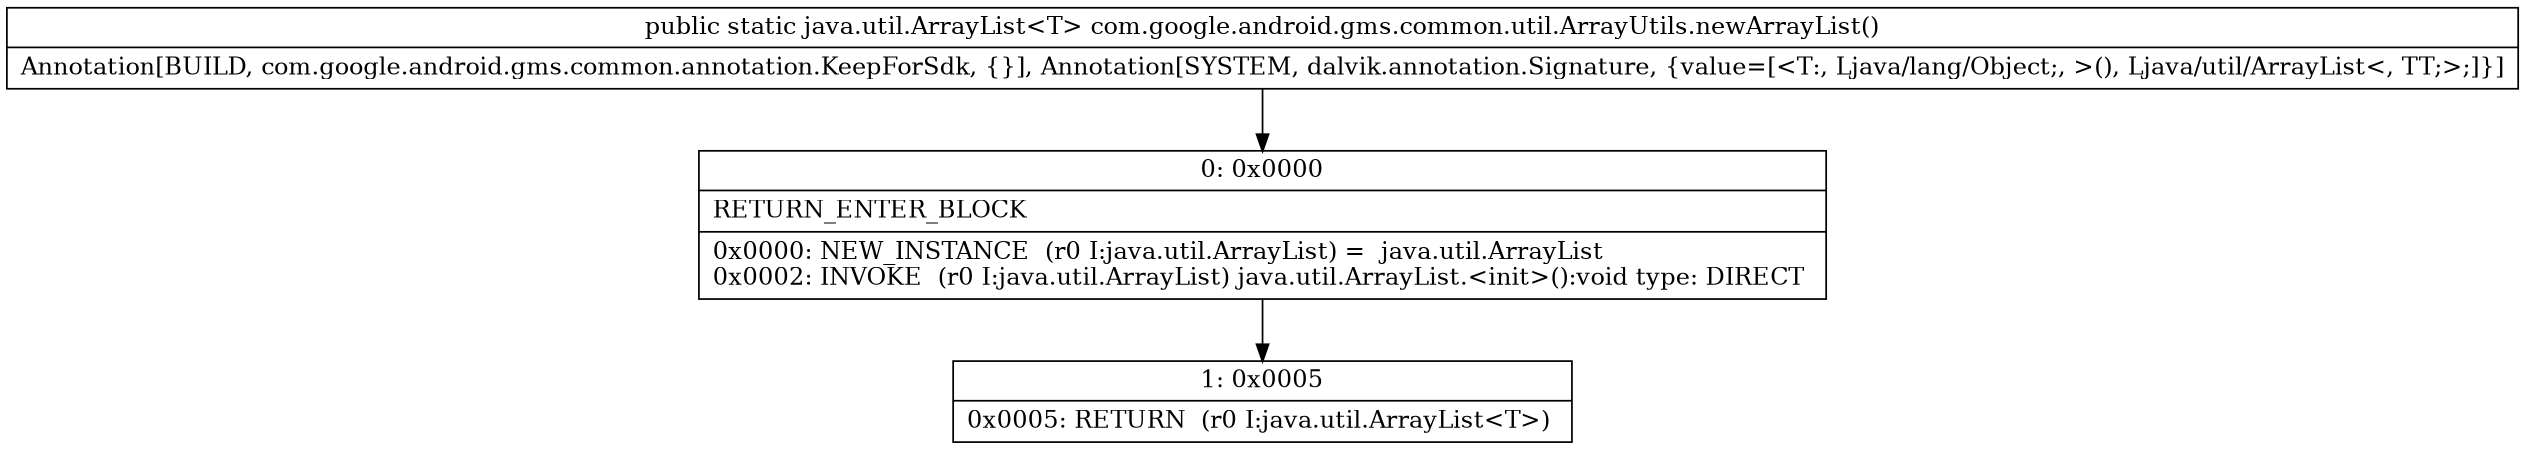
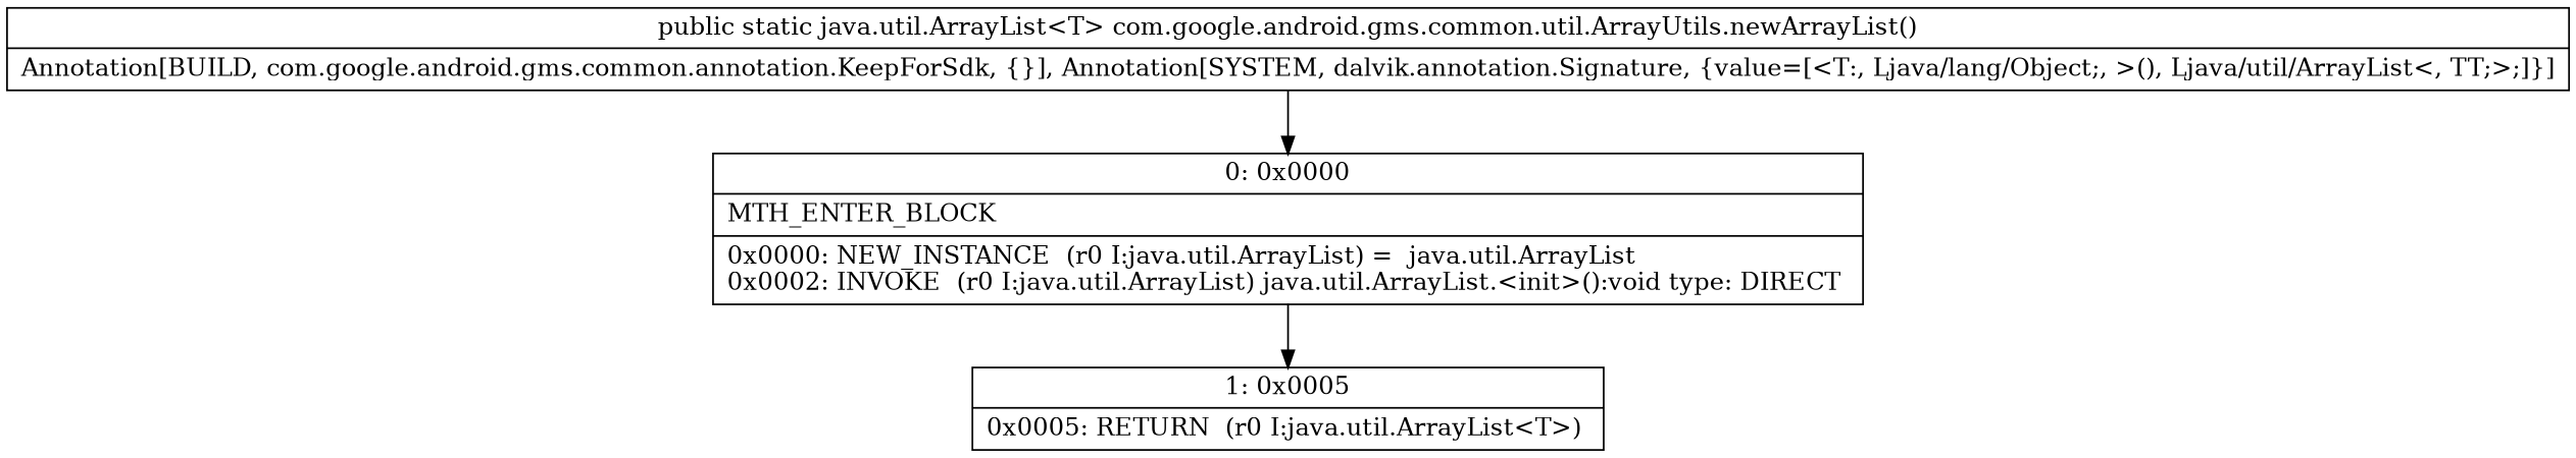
  digraph {
    node [shape=record]
-   n1 [label="{0\:\ 0x0000|RETURN_ENTER_BLOCK\l|0x0000: NEW_INSTANCE  (r0 I:java.util.ArrayList) =  java.util.ArrayList \l0x0002: INVOKE  (r0 I:java.util.ArrayList) java.util.ArrayList.\<init\>():void type: DIRECT \l}"]
+   n1 [label="{0\:\ 0x0000|MTH_ENTER_BLOCK\l|0x0000: NEW_INSTANCE  (r0 I:java.util.ArrayList) =  java.util.ArrayList \l0x0002: INVOKE  (r0 I:java.util.ArrayList) java.util.ArrayList.\<init\>():void type: DIRECT \l}"]
    n2 [label="{1\:\ 0x0005|0x0005: RETURN  (r0 I:java.util.ArrayList\<T\>) \l}"]
    n3 [label="{public static java.util.ArrayList\<T\> com.google.android.gms.common.util.ArrayUtils.newArrayList()  | Annotation[BUILD, com.google.android.gms.common.annotation.KeepForSdk, \{\}], Annotation[SYSTEM, dalvik.annotation.Signature, \{value=[\<T:, Ljava\/lang\/Object;, \>(), Ljava\/util\/ArrayList\<, TT;\>;]\}]\l}"]
    n1 -> n2
    n3 -> n1
  }
